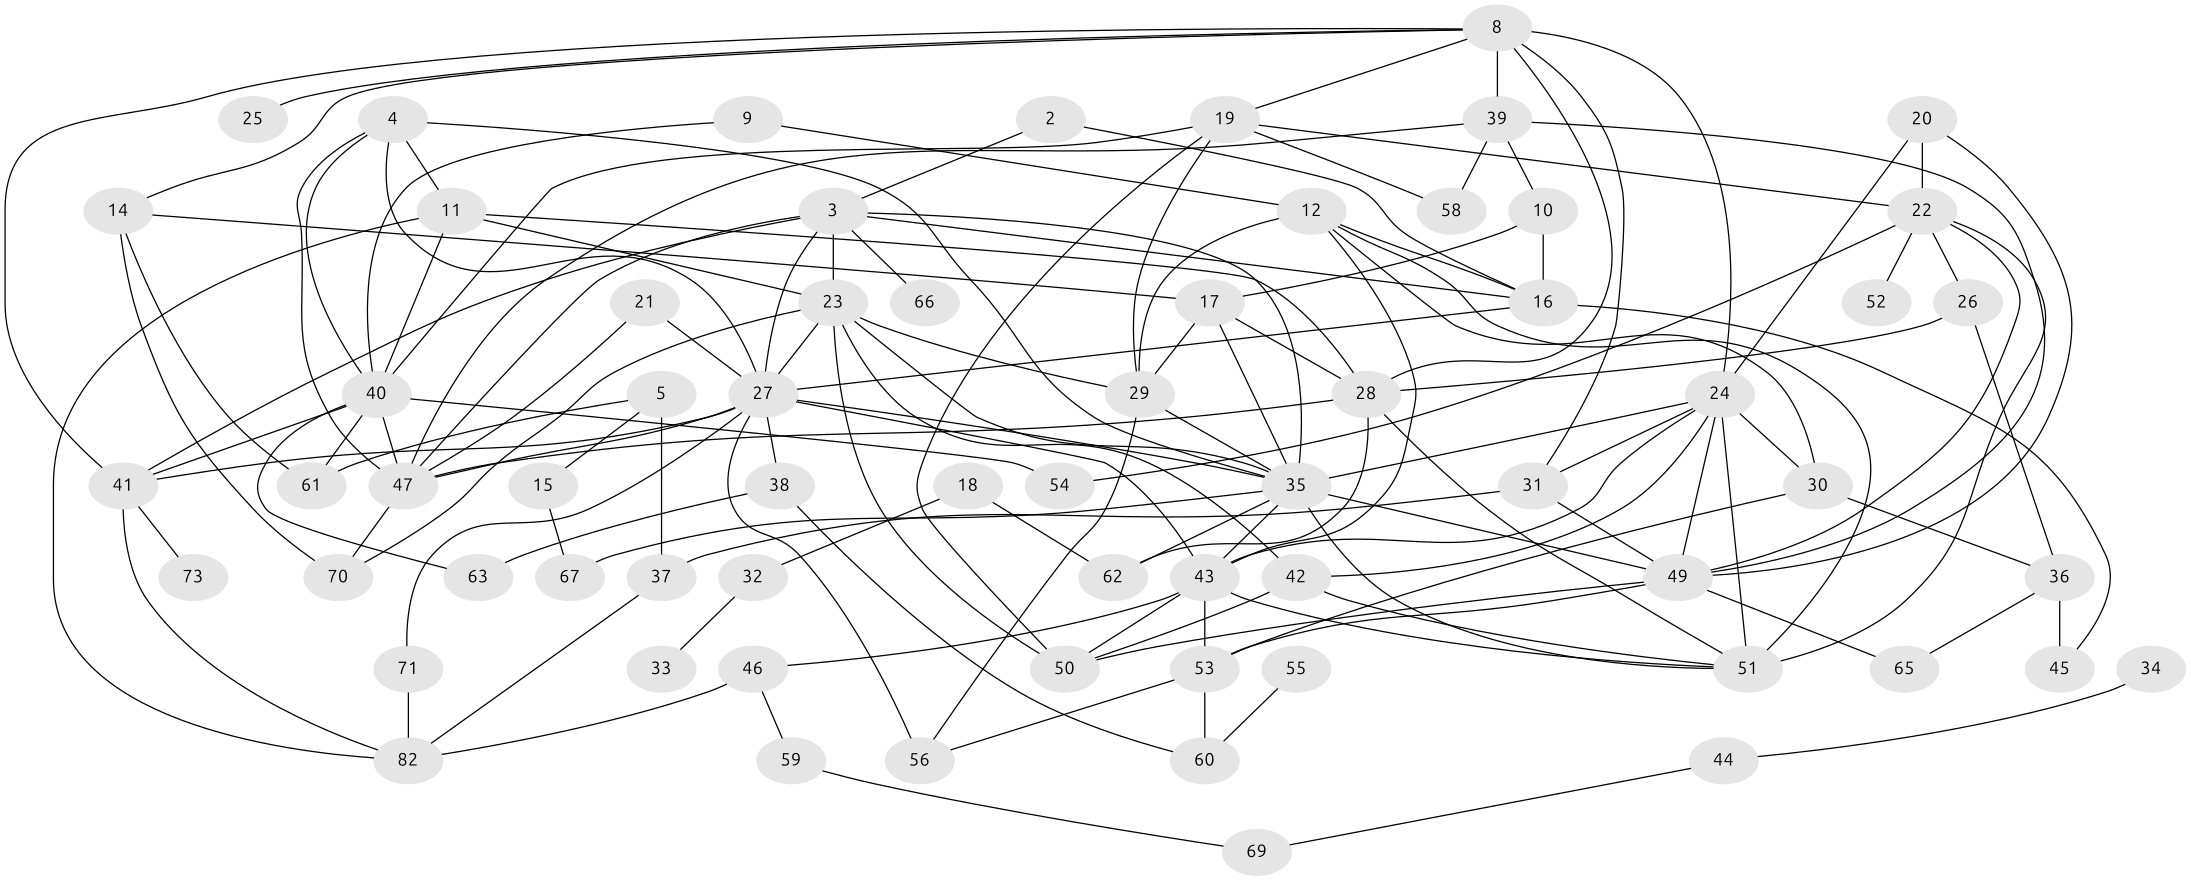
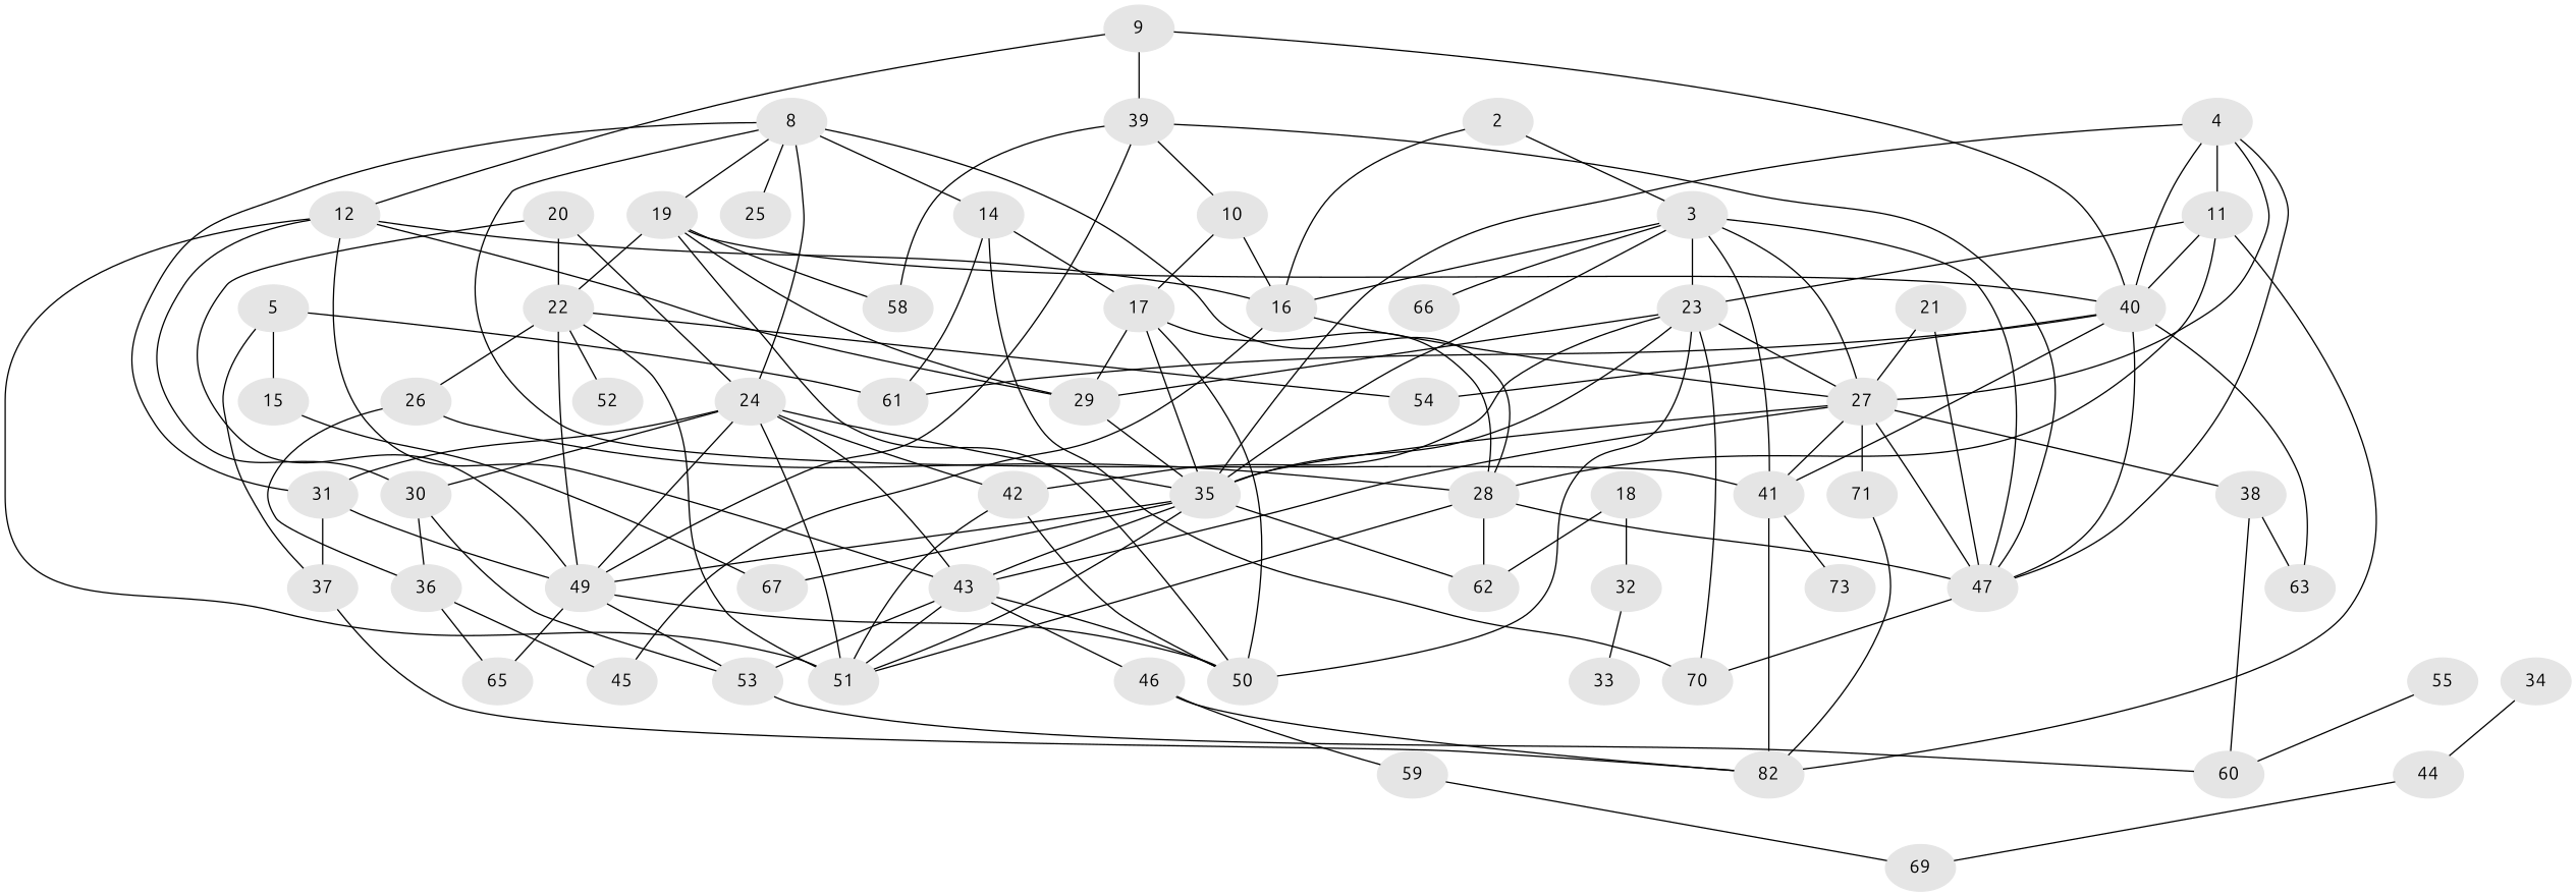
  graph {
    fontname=Ubuntu
    node [color=gray90 fontname=Ubuntu style=filled]
    edge [fontname=Ubuntu weight=1.0]
    2
    3
    16
    23
    27
    35
    41
    47
    66
    45
    29
    70
    50
    42
    43
    38
-   56
    71
    51
    67
    62
    49
    n23 [label=82]
    73
    4
    11
    40
    28
    61
    54
    63
    5
    15
    37
    8
    14
    19
    24
    25
    31
    39
    10
    17
    22
    58
    26
    52
    30
    9
    12
    36
    53
    46
    18
    32
    33
    20
    65
    21
    60
    34
    44
    69
    59
    55
    2 -- 3
    2 -- 16
    3 -- 16
    3 -- 23 [weight=3.0]
    3 -- 27
    3 -- 35
    3 -- 41
    3 -- 47
    3 -- 66
    16 -- 27
    16 -- 45
    23 -- 27
    23 -- 35
    23 -- 29
    23 -- 70 [weight=2.0]
    23 -- 50 [weight=2.0]
    23 -- 42
    27 -- 35
    27 -- 41
    27 -- 47
    27 -- 43 [weight=2.0]
    27 -- 38
-   27 -- 56
    27 -- 71
    35 -- 43
    35 -- 51
    35 -- 67
    35 -- 62
    35 -- 49
    41 -- n23
    41 -- 73
    47 -- 70
    29 -- 35 [weight=2.0]
-   29 -- 56
    42 -- 50
    42 -- 51
    43 -- 50
    43 -- 51
    43 -- 53
    43 -- 46
    38 -- 63
    38 -- 60
    71 -- n23
    49 -- 50
    49 -- 53
    49 -- 65
    4 -- 27
    4 -- 35
    4 -- 47
    4 -- 11
    4 -- 40
    11 -- 23
    11 -- n23
    11 -- 40
    11 -- 28
    40 -- 41
    40 -- 47 [weight=2.0]
    40 -- 61
    40 -- 54
    40 -- 63
    28 -- 47 [weight=4.0]
    28 -- 51
    28 -- 62
    5 -- 61
    5 -- 15
    5 -- 37
    15 -- 67
    37 -- n23
    8 -- 41
    8 -- 28
    8 -- 14
    8 -- 19
    8 -- 24 [weight=2.0]
    8 -- 25
    8 -- 31
-   8 -- 39
+   9 -- 39
    14 -- 70
    14 -- 61
    14 -- 17
    19 -- 29
    19 -- 50
    19 -- 40
    19 -- 22
    19 -- 58
    24 -- 35
    24 -- 42
    24 -- 43
    24 -- 51 [weight=2.0]
    24 -- 49
    24 -- 31
    24 -- 30
    31 -- 49
    31 -- 37
    39 -- 47
    39 -- 49
    39 -- 10
    39 -- 58
    10 -- 16
    10 -- 17
    17 -- 35
    17 -- 29
+   17 -- 50
    17 -- 28
    22 -- 51
    22 -- 49
    22 -- 54
    22 -- 26
    22 -- 52
    26 -- 28
    26 -- 36
    30 -- 36
    30 -- 53
    9 -- 40
    9 -- 12
    12 -- 16
    12 -- 29
    12 -- 43 [weight=2.0]
    12 -- 51 [weight=2.0]
    12 -- 30
    36 -- 45
    36 -- 65
-   53 -- 56
    53 -- 60
    46 -- n23
    46 -- 59
    18 -- 62
    18 -- 32
    32 -- 33
    20 -- 49
    20 -- 24
    20 -- 22
    21 -- 27
    21 -- 47
    34 -- 44
    44 -- 69
    59 -- 69
    55 -- 60
  }
